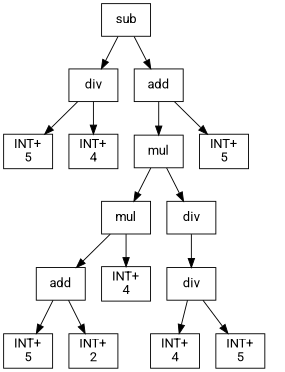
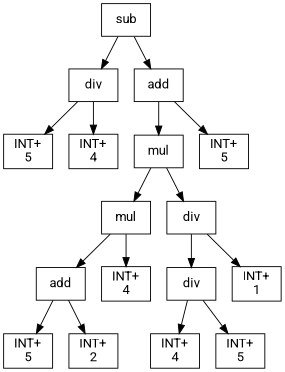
  digraph {
    fontname=Roboto
    node [shape=box fontname=Roboto]
    edge [fontname=Roboto]
    n1 [label=sub]
    n2 [label=div]
    n3 [label=add]
    n4 [label="INT+\n5"]
    n5 [label="INT+\n4"]
    n6 [label=mul]
    n7 [label="INT+\n5"]
    n8 [label=mul]
    n9 [label=div]
    n10 [label=add]
    n11 [label="INT+\n4"]
    n12 [label="INT+\n5"]
    n13 [label="INT+\n2"]
    n14 [label=div]
+   n15 [label="INT+\n1"]
    n16 [label="INT+\n4"]
    n17 [label="INT+\n5"]
    n1 -> n2
    n1 -> n3
    n2 -> n4
    n2 -> n5
    n3 -> n6
    n3 -> n7
    n6 -> n8
    n6 -> n9
    n8 -> n10
    n8 -> n11
    n9 -> n14
+   n9 -> n15
    n10 -> n12
    n10 -> n13
    n14 -> n16
    n14 -> n17
  }
